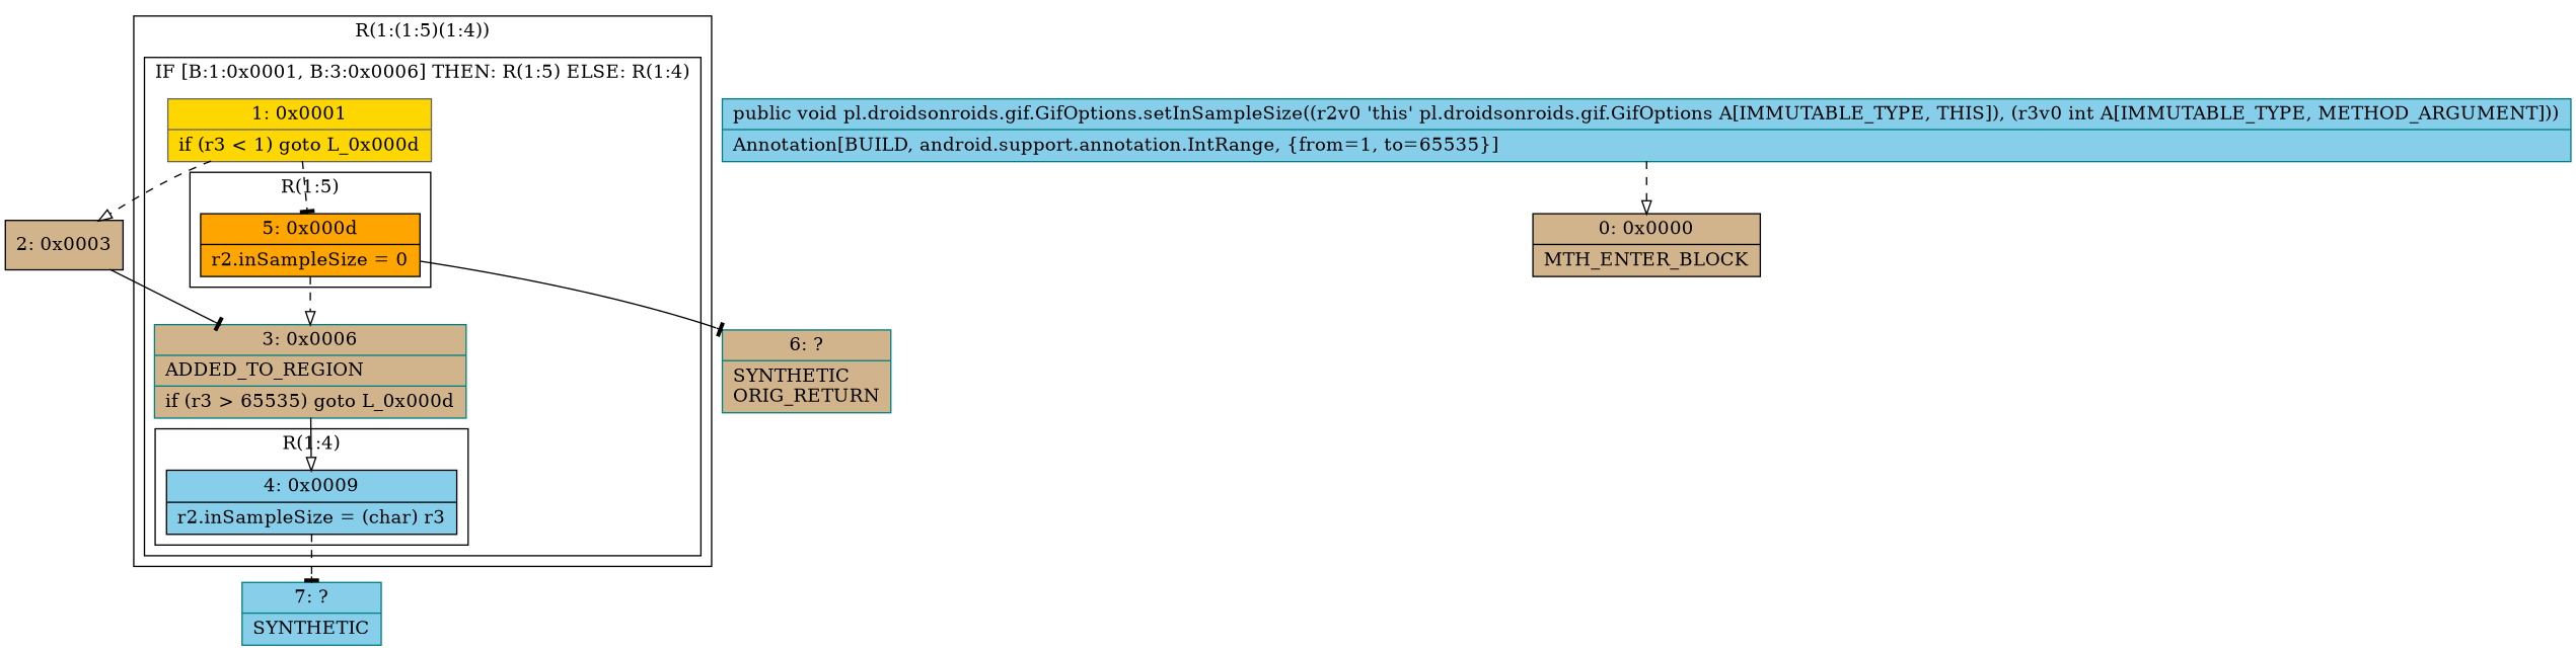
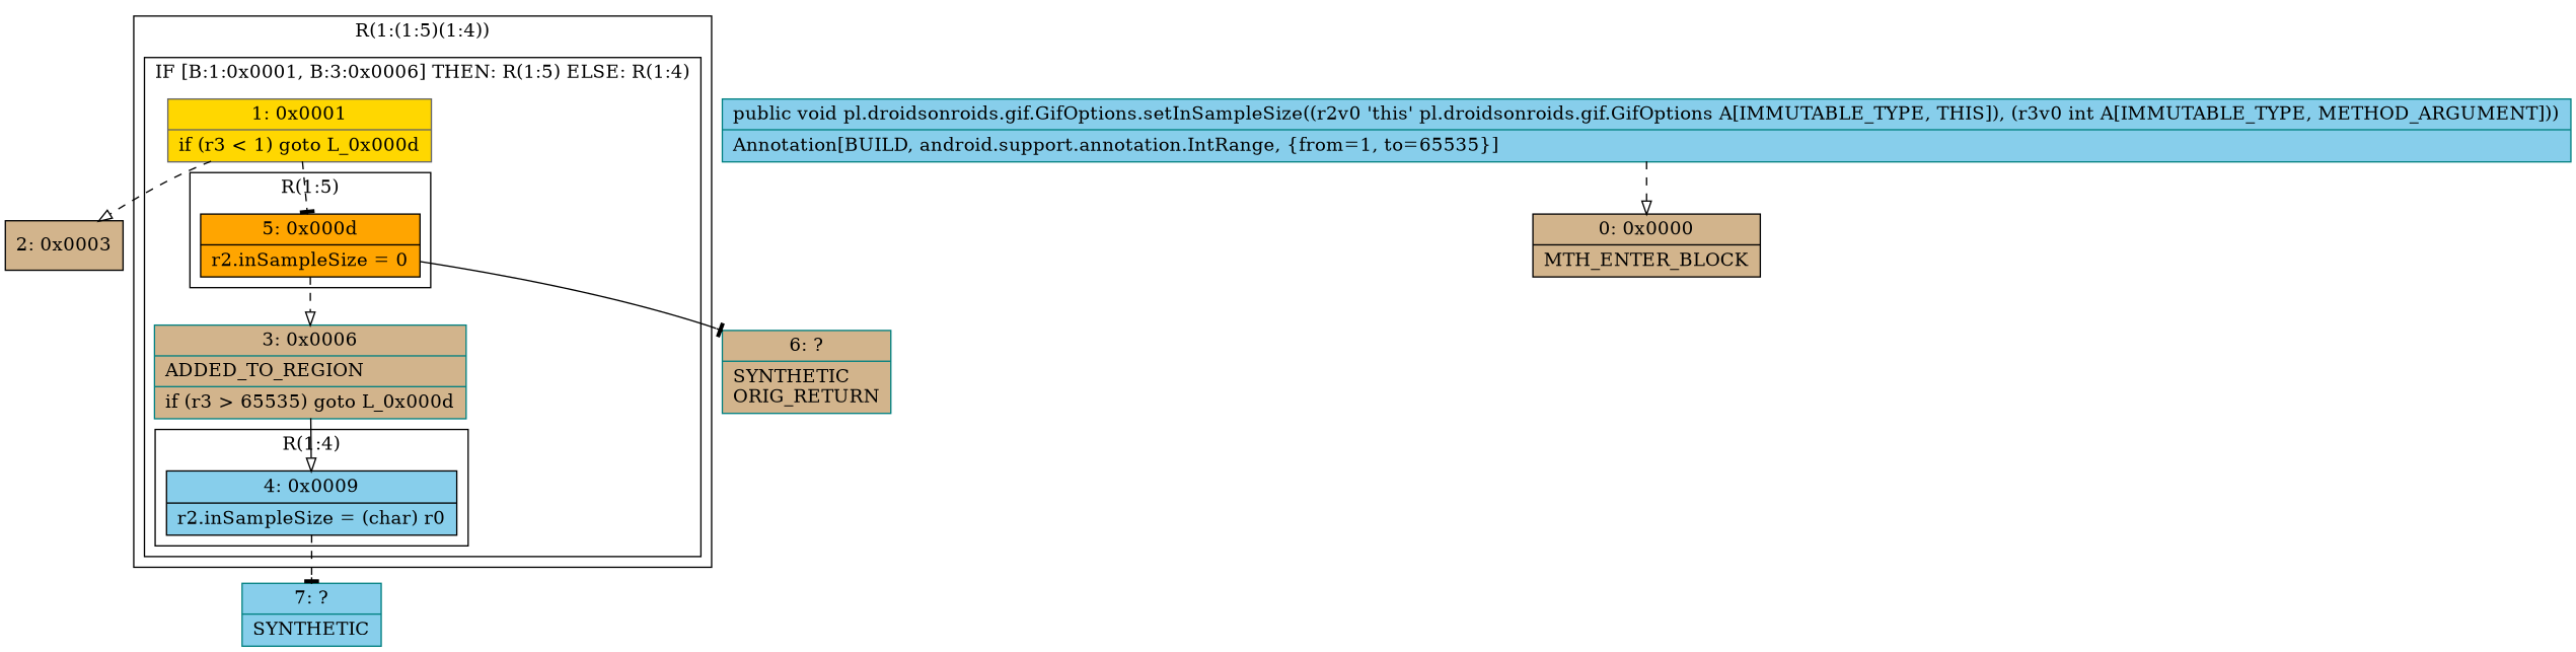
  digraph {
    node [color=black fillcolor=tan shape=record style=filled]
    edge [arrowhead=onormal style=dashed]
    n1 [fillcolor=orange label="{5\:\ 0x000d|r2.inSampleSize = 0\l}"]
-   n2 [fillcolor=skyblue label="{4\:\ 0x0009|r2.inSampleSize = (char) r3\l}"]
+   n2 [fillcolor=skyblue label="{4\:\ 0x0009|r2.inSampleSize = (char) r0\l}"]
    n3 [color=gray40 fillcolor=gold label="{1\:\ 0x0001|if (r3 \< 1) goto L_0x000d\l}"]
    n4 [color=teal label="{3\:\ 0x0006|ADDED_TO_REGION\l|if (r3 \> 65535) goto L_0x000d\l}"]
    n5 [color=teal label="{6\:\ ?|SYNTHETIC\lORIG_RETURN\l}"]
    n6 [color=teal fillcolor=skyblue label="{7\:\ ?|SYNTHETIC\l}"]
    n7 [label="{2\:\ 0x0003}"]
    n8 [label="{0\:\ 0x0000|MTH_ENTER_BLOCK\l}"]
    n9 [color=teal fillcolor=skyblue label="{public void pl.droidsonroids.gif.GifOptions.setInSampleSize((r2v0 'this' pl.droidsonroids.gif.GifOptions A[IMMUTABLE_TYPE, THIS]), (r3v0 int A[IMMUTABLE_TYPE, METHOD_ARGUMENT]))  | Annotation[BUILD, android.support.annotation.IntRange, \{from=1, to=65535\}]\l}"]
    subgraph cluster_1 {
      label="R(1:(1:5)(1:4))"
      subgraph cluster_2 {
        label="IF [B:1:0x0001, B:3:0x0006] THEN: R(1:5) ELSE: R(1:4)"
        n3
        n4
        subgraph cluster_3 {
          label="R(1:5)"
          n1
        }
        subgraph cluster_4 {
          label="R(1:4)"
          n2
        }
      }
    }
    n1 -> n4
    n1 -> n5 [arrowhead=tee style=solid]
    n2 -> n6 [arrowhead=tee]
    n3 -> n1 [arrowhead=tee]
    n3 -> n7
    n4 -> n2 [style=solid]
-   n7 -> n4 [arrowhead=tee style=solid]
    n9 -> n8
  }
